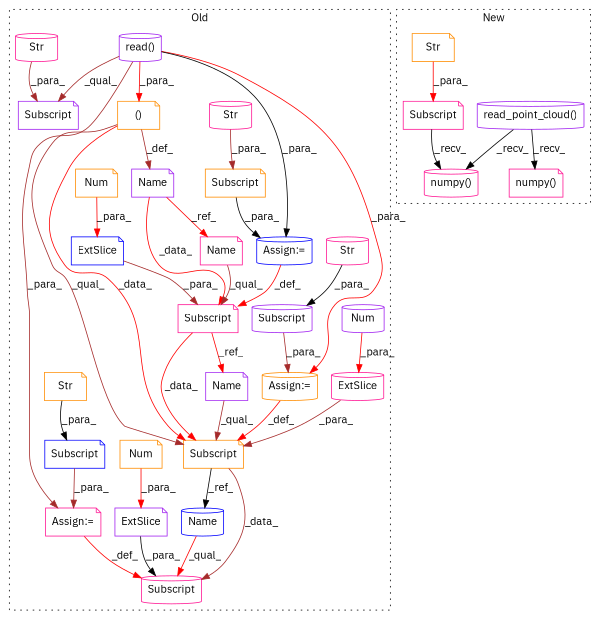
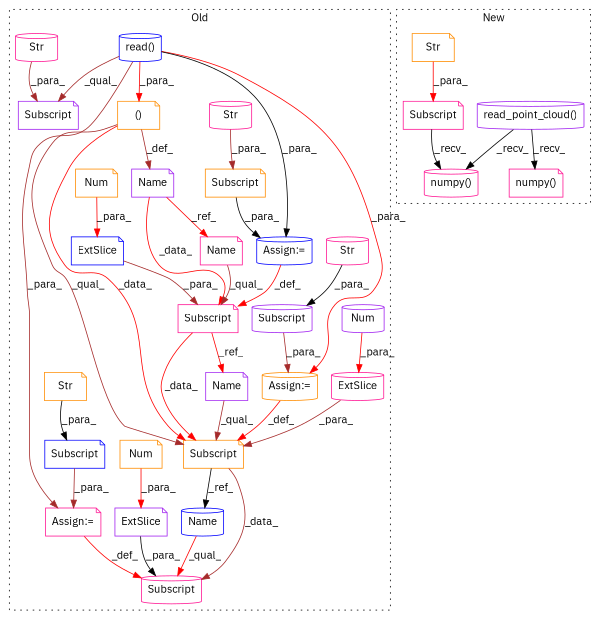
  digraph {
    fontname="IBM Plex Sans"
    node [a=63 l=4 s=7468 shape=note color=deeppink fontname="IBM Plex Sans"]
    edge [color=red fontname="IBM Plex Sans"]
    n1 [a=54 l=22 label="()" s=7279 color=darkorange]
    n2 [l="10,0" label=Subscript s="7536,0" shape=cylinder]
-   n3 [a=75 l="13,1" label="read()" s="7197,7217" shape=cylinder color=purple]
+   n3 [a=75 l="13,1" label="read()" s="7197,7217" shape=cylinder color=blue]
    n4 [l="10,0" label=Subscript s="7468,0"]
    n5 [a=87 label=Name s=7412 color=purple]
    n6 [l="10,0" label=Subscript s="7501,0" color=darkorange]
    n7 [a=85 label=ExtSlice color=blue]
    n8 [l="31,0" label=Subscript s="7197,0" color=purple]
    n9 [a=66 l=8 label=Str s=7219 shape=cylinder]
    n10 [a=76 l=1 label=Num s=7476 color=darkorange]
    n11 [a=85 label=ExtSlice s=7536 color=purple]
    n12 [a=76 l=1 label=Num s=7544 color=darkorange]
    n13 [a=85 label=ExtSlice s=7501 shape=cylinder]
    n14 [a=76 l=1 label=Num s=7509 shape=cylinder color=purple]
    n15 [a=68 l=3 label="Assign:=" s=7511 shape=cylinder color=darkorange]
    n16 [l="13,0" label=Subscript s="7514,0" shape=cylinder color=purple]
    n17 [a=66 l=7 label=Str s=7519 shape=cylinder]
    n18 [a=68 l=3 label="Assign:=" s=7546]
    n19 [l="12,0" label=Subscript s="7549,0" color=blue]
    n20 [a=66 l=6 label=Str s=7554 color=darkorange]
    n21 [a=68 l=3 label="Assign:=" s=7478 shape=cylinder color=blue]
    n22 [l="11,0" label=Subscript s="7481,0" color=darkorange]
    n23 [a=66 l=5 label=Str s=7486 shape=cylinder]
    n24 [a=87 label=Name s=7501 color=purple]
    n25 [a=87 label=Name]
    n26 [a=87 label=Name s=7536 shape=cylinder color=blue]
    n27 [a=75 l="26,1" label="read_point_cloud()" s="7178,7211" shape=cylinder color=purple]
    n28 [a=75 l=22 label="numpy()" s=7237 shape=cylinder]
    n29 [l="14,0" label=Subscript s="7237,0"]
    n30 [a=66 l=8 label=Str s=7242 color=darkorange]
    n31 [a=75 l=28 label="numpy()" s=7390]
    subgraph cluster_1 {
      label=Old
      style=dotted
      n1
      n2
      n3
      n4
      n5
      n6
      n7
      n8
      n9
      n10
      n11
      n12
      n13
      n14
      n15
      n16
      n17
      n18
      n19
      n20
      n21
      n22
      n23
      n24
      n25
      n26
    }
    subgraph cluster_2 {
      label=New
      style=dotted
      n27
      n28
      n29
      n30
      n31
    }
    n1 -> n5 [label=_def_ color=brown]
    n1 -> n6 [label=_qual_ color=brown]
    n1 -> n6 [label=_data_]
    n3 -> n1 [label=_para_]
    n3 -> n8 [label=_qual_ color=brown]
    n3 -> n15 [label=_para_]
    n3 -> n18 [label=_para_ color=brown]
    n3 -> n21 [label=_para_ color=black]
    n4 -> n6 [label=_data_]
    n4 -> n24 [label=_ref_]
    n5 -> n4 [label=_data_]
    n5 -> n25 [label=_ref_]
    n6 -> n2 [label=_data_ color=brown]
    n6 -> n26 [label=_ref_ color=black]
    n7 -> n4 [label=_para_ color=brown]
    n9 -> n8 [label=_para_ color=brown]
    n10 -> n7 [label=_para_]
    n11 -> n2 [label=_para_ color=black]
    n12 -> n11 [label=_para_]
    n13 -> n6 [label=_para_ color=brown]
    n14 -> n13 [label=_para_]
    n15 -> n6 [label=_def_]
    n16 -> n15 [label=_para_ color=brown]
    n17 -> n16 [label=_para_ color=black]
    n18 -> n2 [label=_def_]
    n19 -> n18 [label=_para_ color=brown]
    n20 -> n19 [label=_para_ color=black]
    n21 -> n4 [label=_def_]
    n22 -> n21 [label=_para_ color=black]
    n23 -> n22 [label=_para_ color=brown]
    n24 -> n6 [label=_qual_ color=brown]
    n25 -> n4 [label=_qual_ color=brown]
    n26 -> n2 [label=_qual_]
    n27 -> n28 [label=_recv_ color=black]
    n27 -> n31 [label=_recv_ color=black]
    n29 -> n28 [label=_recv_ color=black]
    n30 -> n29 [label=_para_]
  }
